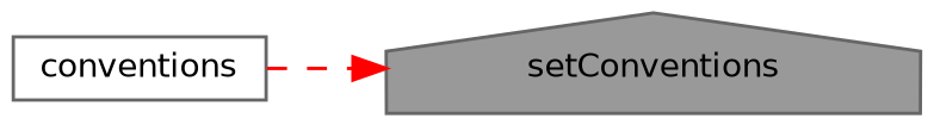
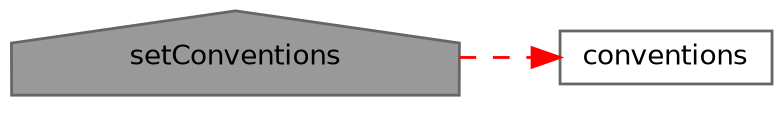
  digraph {
    rankdir=LR
    node [fontname=Helvetica fontsize=10 style=filled]
    n1 [color=gray40 fillcolor=grey60 fontcolor=black height=0.2 label=setConventions shape=house width=0.4]
    n2 [color=grey40 fillcolor=white height=0.2 label=conventions shape=box width=0.4]
-   n2 -> n1 [color=red fontname=Helvetica fontsize=10 labelfontname=Helvetica labelfontsize=10 style=dashed]
+   n1 -> n2 [color=red fontname=Helvetica fontsize=10 labelfontname=Helvetica labelfontsize=10 style=dashed]
  }
